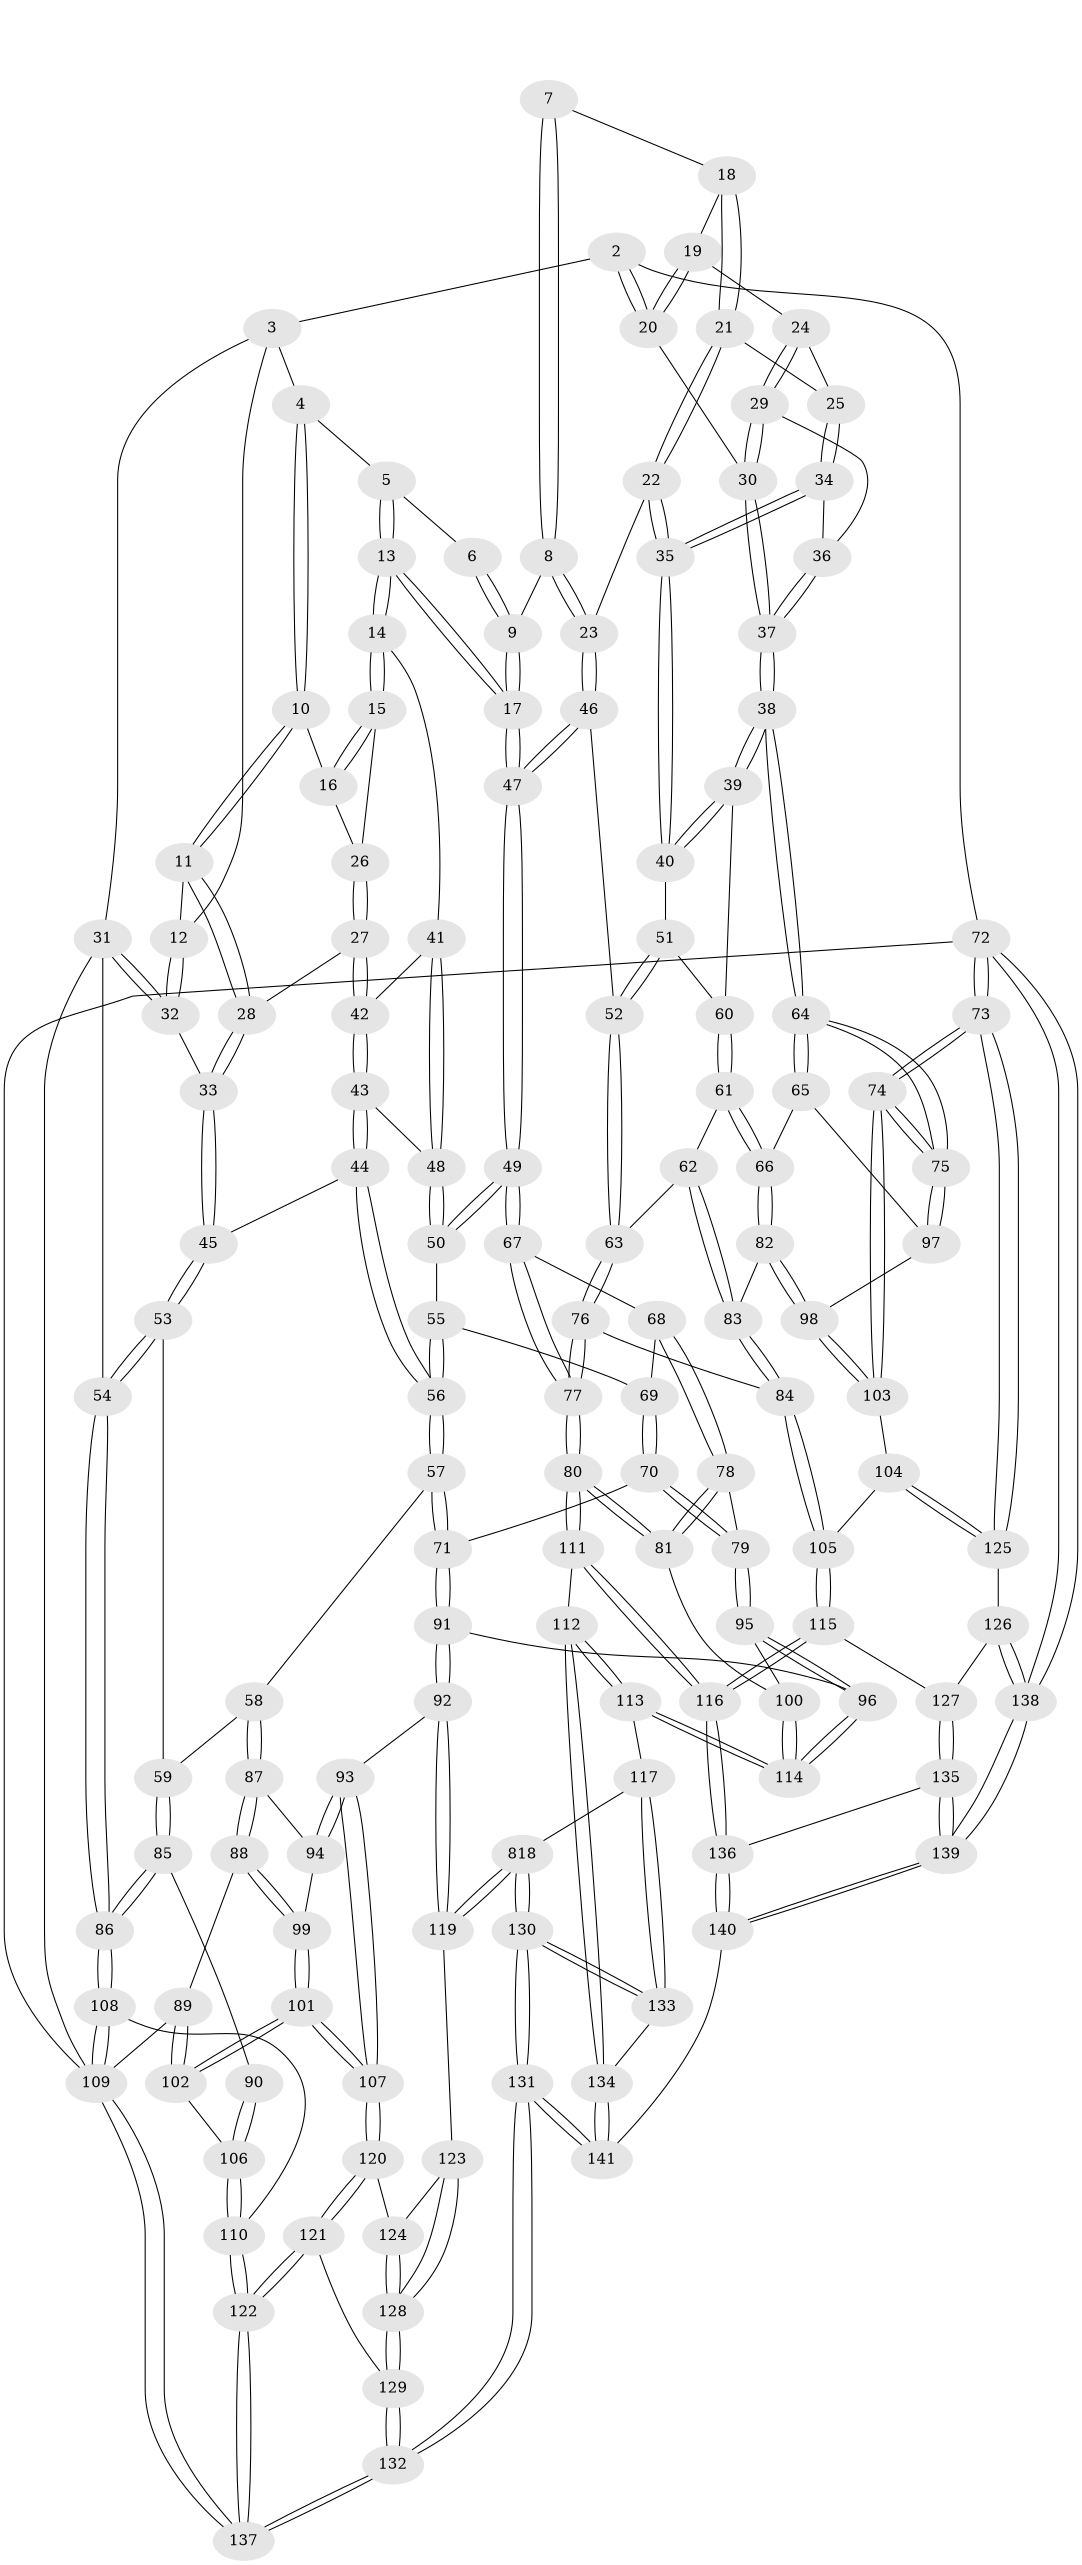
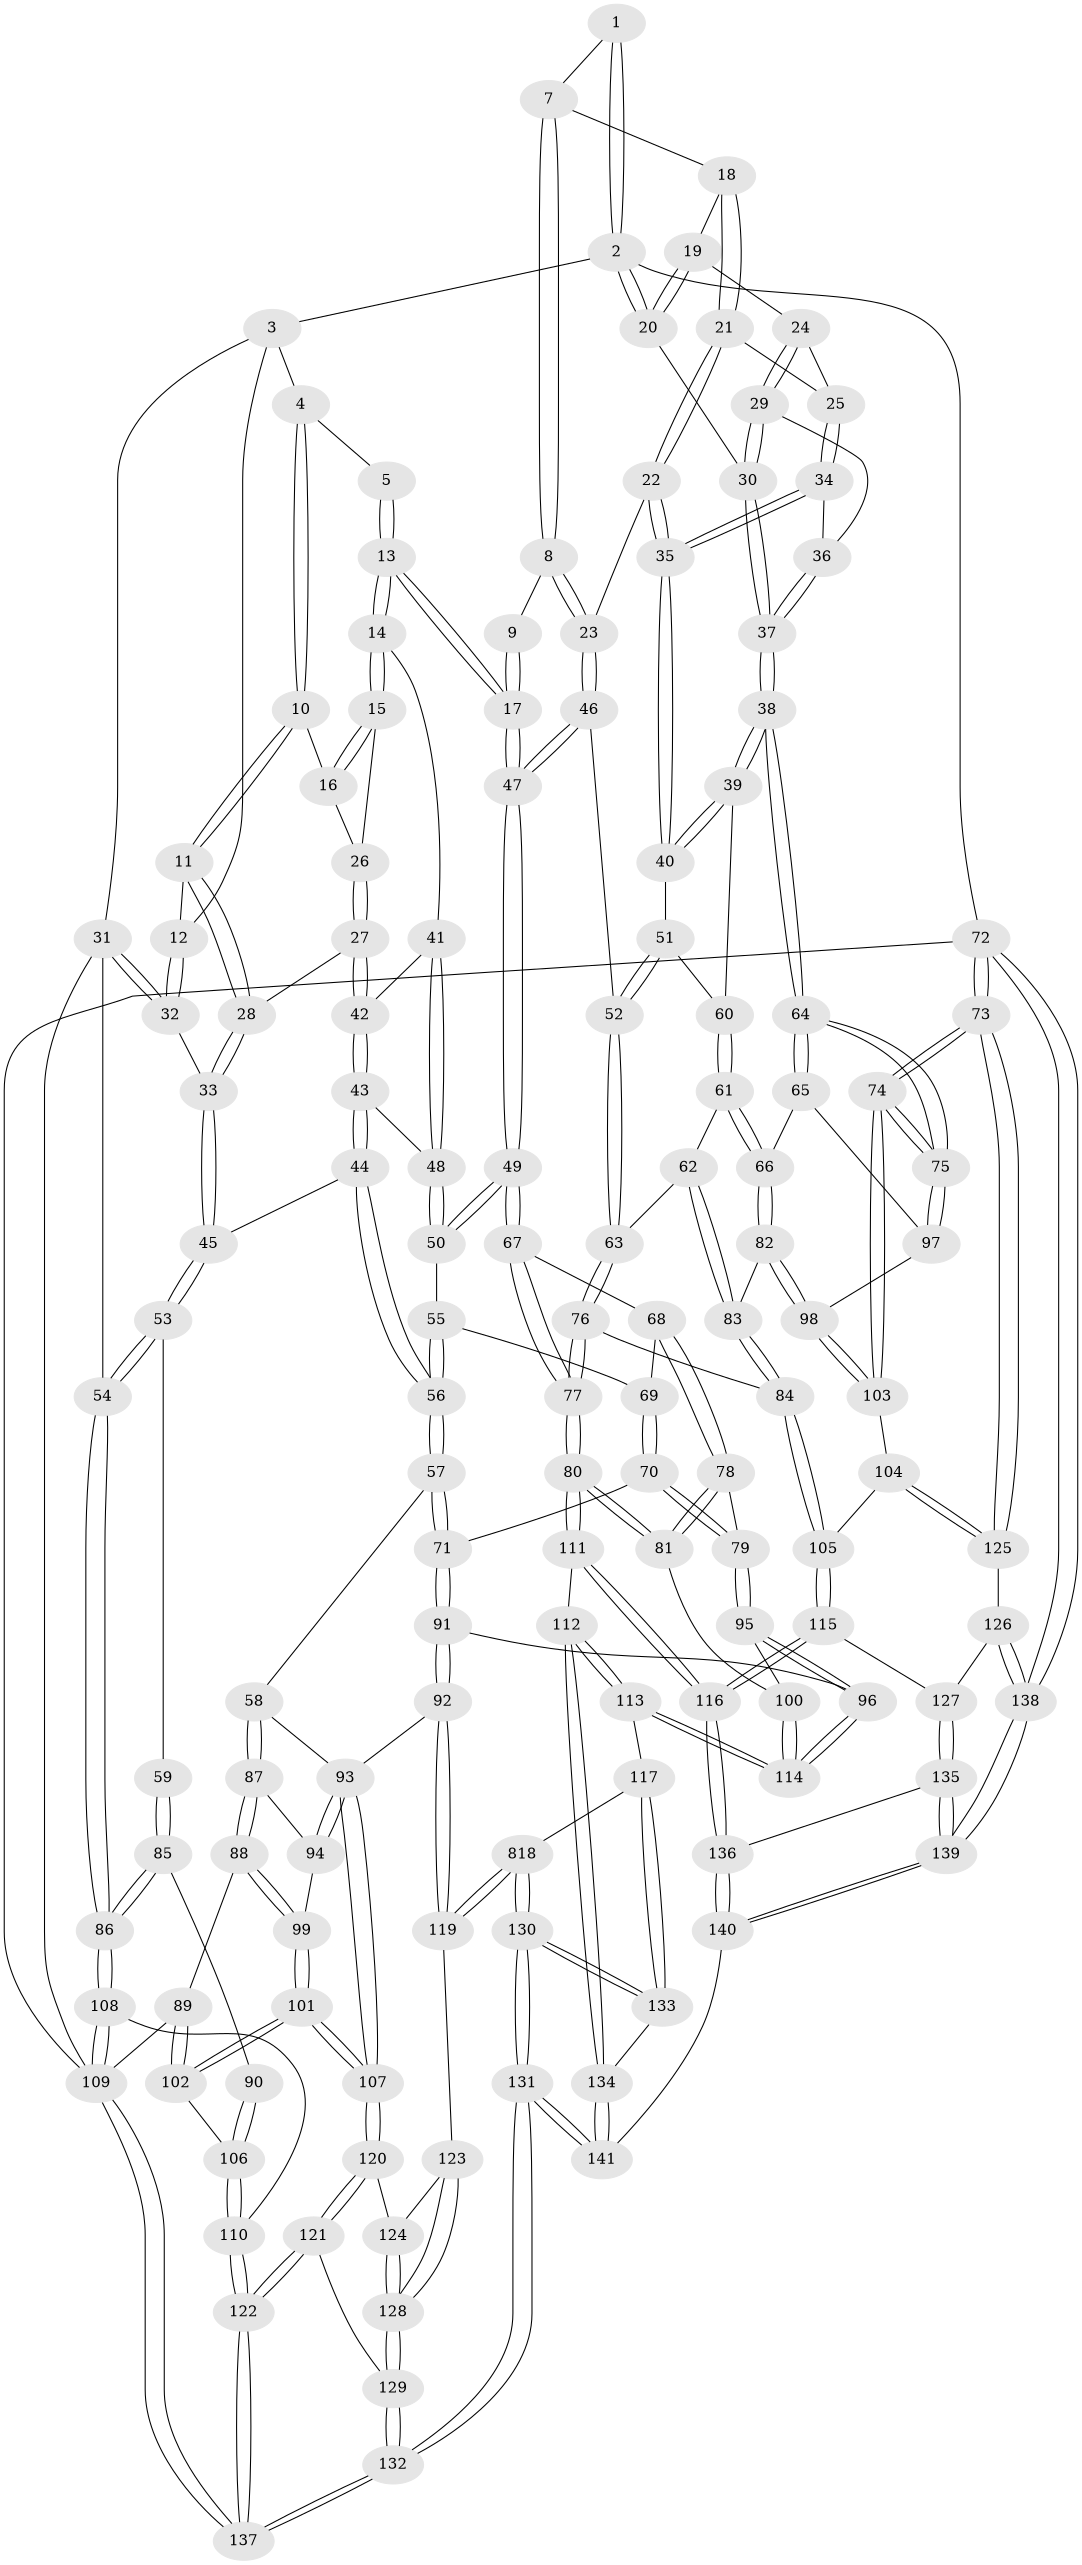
  graph {
    node [color=gray90 style=filled]
+   1
    2
    7
    3
    20
    72
    8
    18
    4
    12
    31
    30
    109
    73
    138
    5
    10
    32
    54
-   6
    13
    11
    16
    9
    17
    14
    23
    19
    21
    46
    47
    28
    26
    33
    15
    41
    42
    48
    27
    49
    24
    22
    25
    29
    37
    35
    34
    40
    52
    36
    43
    45
    38
    86
    137
    53
    51
    39
    64
    60
    65
    75
    61
    50
    44
    56
    57
    59
    63
    67
    55
    68
    77
    69
    76
    85
    108
    70
    58
    71
    87
    91
    88
    94
    90
    62
    66
    83
    82
    84
    97
    98
    78
    80
    79
    81
    95
    92
    96
    74
    125
    139
    103
    126
    104
    105
    111
    100
    112
    116
    114
    115
    106
    110
    89
    99
    102
    101
    93
    119
    107
    123
    120
    127
    122
    121
    124
    113
    134
    136
    117
    141
    n133 [label=818]
    133
    135
    140
    130
    131
    128
    129
    132
+   1 -- 2
+   1 -- 2
+   1 -- 7
    2 -- 3
    2 -- 20
    2 -- 20
    2 -- 72
    7 -- 8
    7 -- 8
    7 -- 18
    3 -- 4
    3 -- 12
    3 -- 31
    20 -- 30
    72 -- 109
    72 -- 73
    72 -- 73
    72 -- 138
    72 -- 138
    8 -- 9
    8 -- 23
    8 -- 23
    18 -- 19
    18 -- 21
    18 -- 21
    4 -- 5
    4 -- 10
    4 -- 10
    12 -- 32
    12 -- 32
    31 -- 109
    31 -- 32
    31 -- 32
    31 -- 54
    30 -- 37
    30 -- 37
    109 -- 137
    109 -- 137
    73 -- 74
    73 -- 74
    73 -- 125
    73 -- 125
    138 -- 139
    138 -- 139
-   5 -- 6
    5 -- 13
    5 -- 13
    10 -- 11
    10 -- 11
    10 -- 16
    32 -- 33
    54 -- 86
    54 -- 86
-   6 -- 9
-   6 -- 9
    13 -- 17
    13 -- 17
    13 -- 14
    13 -- 14
    11 -- 12
    11 -- 28
    11 -- 28
    16 -- 26
    9 -- 17
    9 -- 17
    17 -- 47
    17 -- 47
    14 -- 15
    14 -- 15
    14 -- 41
    23 -- 46
    23 -- 46
    19 -- 20
    19 -- 20
    19 -- 24
    21 -- 22
    21 -- 22
    21 -- 25
    46 -- 47
    46 -- 47
    46 -- 52
    47 -- 49
    47 -- 49
    28 -- 33
    28 -- 33
    26 -- 27
    26 -- 27
    33 -- 45
    33 -- 45
    15 -- 16
    15 -- 16
    15 -- 26
    41 -- 42
    41 -- 48
    41 -- 48
    42 -- 43
    42 -- 43
    48 -- 50
    48 -- 50
    27 -- 28
    27 -- 42
    27 -- 42
    49 -- 50
    49 -- 50
    49 -- 67
    49 -- 67
    24 -- 25
    24 -- 29
    24 -- 29
    22 -- 23
    22 -- 35
    22 -- 35
    25 -- 34
    25 -- 34
    29 -- 30
    29 -- 30
    29 -- 36
    37 -- 38
    37 -- 38
    35 -- 40
    35 -- 40
    34 -- 35
    34 -- 35
    34 -- 36
    40 -- 51
    52 -- 63
    52 -- 63
    36 -- 37
    36 -- 37
    43 -- 48
    43 -- 44
    43 -- 44
    45 -- 53
    45 -- 53
    38 -- 39
    38 -- 39
    38 -- 64
    38 -- 64
    86 -- 108
    86 -- 108
    53 -- 54
    53 -- 54
    53 -- 59
    51 -- 52
    51 -- 52
    51 -- 60
    39 -- 40
    39 -- 40
    39 -- 60
    64 -- 65
    64 -- 65
    64 -- 75
    64 -- 75
    60 -- 61
    60 -- 61
    65 -- 66
    65 -- 97
    75 -- 97
    75 -- 97
    61 -- 62
    61 -- 66
    61 -- 66
    50 -- 55
    44 -- 45
    44 -- 56
    44 -- 56
    56 -- 57
    56 -- 57
    57 -- 58
    57 -- 71
    57 -- 71
    59 -- 85
    59 -- 85
    63 -- 76
    63 -- 76
    67 -- 68
    67 -- 77
    67 -- 77
    55 -- 56
    55 -- 56
    55 -- 69
    68 -- 69
    68 -- 78
    68 -- 78
    77 -- 80
    77 -- 80
    69 -- 70
    69 -- 70
    76 -- 77
    76 -- 77
    76 -- 84
    85 -- 86
    85 -- 86
    85 -- 90
    108 -- 109
    108 -- 109
    108 -- 110
    70 -- 71
    70 -- 79
    70 -- 79
-   58 -- 59
+   58 -- 93
    58 -- 87
    58 -- 87
    71 -- 91
    71 -- 91
    87 -- 88
    87 -- 88
    87 -- 94
    91 -- 92
    91 -- 92
    91 -- 96
    88 -- 89
    88 -- 99
    88 -- 99
    94 -- 99
    90 -- 106
    90 -- 106
    62 -- 63
    62 -- 83
    62 -- 83
    66 -- 82
    66 -- 82
    83 -- 84
    83 -- 84
    82 -- 83
    82 -- 98
    82 -- 98
    84 -- 105
    84 -- 105
    97 -- 98
    98 -- 103
    98 -- 103
    78 -- 79
    78 -- 81
    78 -- 81
    80 -- 81
    80 -- 81
    80 -- 111
    80 -- 111
    79 -- 95
    79 -- 95
    81 -- 100
    95 -- 96
    95 -- 96
    95 -- 100
    92 -- 93
    92 -- 119
    92 -- 119
    96 -- 114
    96 -- 114
    74 -- 75
    74 -- 75
    74 -- 103
    74 -- 103
    125 -- 126
    139 -- 140
    139 -- 140
    103 -- 104
    126 -- 138
    126 -- 138
    126 -- 127
    104 -- 125
    104 -- 125
    104 -- 105
    105 -- 115
    105 -- 115
    111 -- 112
    111 -- 116
    111 -- 116
    100 -- 114
    100 -- 114
    112 -- 113
    112 -- 113
    112 -- 134
    112 -- 134
    116 -- 136
    116 -- 136
    115 -- 116
    115 -- 116
    115 -- 127
    106 -- 110
    106 -- 110
    110 -- 122
    110 -- 122
    89 -- 109
    89 -- 102
    89 -- 102
    99 -- 101
    99 -- 101
    102 -- 106
    101 -- 102
    101 -- 102
    101 -- 107
    101 -- 107
    93 -- 94
    93 -- 94
    93 -- 107
    93 -- 107
    119 -- 123
    107 -- 120
    107 -- 120
    123 -- 124
    123 -- 128
    123 -- 128
    120 -- 121
    120 -- 121
    120 -- 124
    127 -- 135
    127 -- 135
    122 -- 137
    122 -- 137
    121 -- 122
    121 -- 122
    121 -- 129
    124 -- 128
    124 -- 128
    113 -- 114
    113 -- 114
    113 -- 117
    134 -- 141
    134 -- 141
    136 -- 140
    136 -- 140
    117 -- n133
    117 -- 133
    117 -- 133
    n133 -- 119
    n133 -- 119
    n133 -- 130
    n133 -- 130
    133 -- 134
    135 -- 139
    135 -- 139
    135 -- 136
    140 -- 141
    130 -- 133
    130 -- 133
    130 -- 131
    130 -- 131
    131 -- 141
    131 -- 141
    131 -- 132
    131 -- 132
    128 -- 129
    128 -- 129
    129 -- 132
    129 -- 132
    132 -- 137
    132 -- 137
  }
